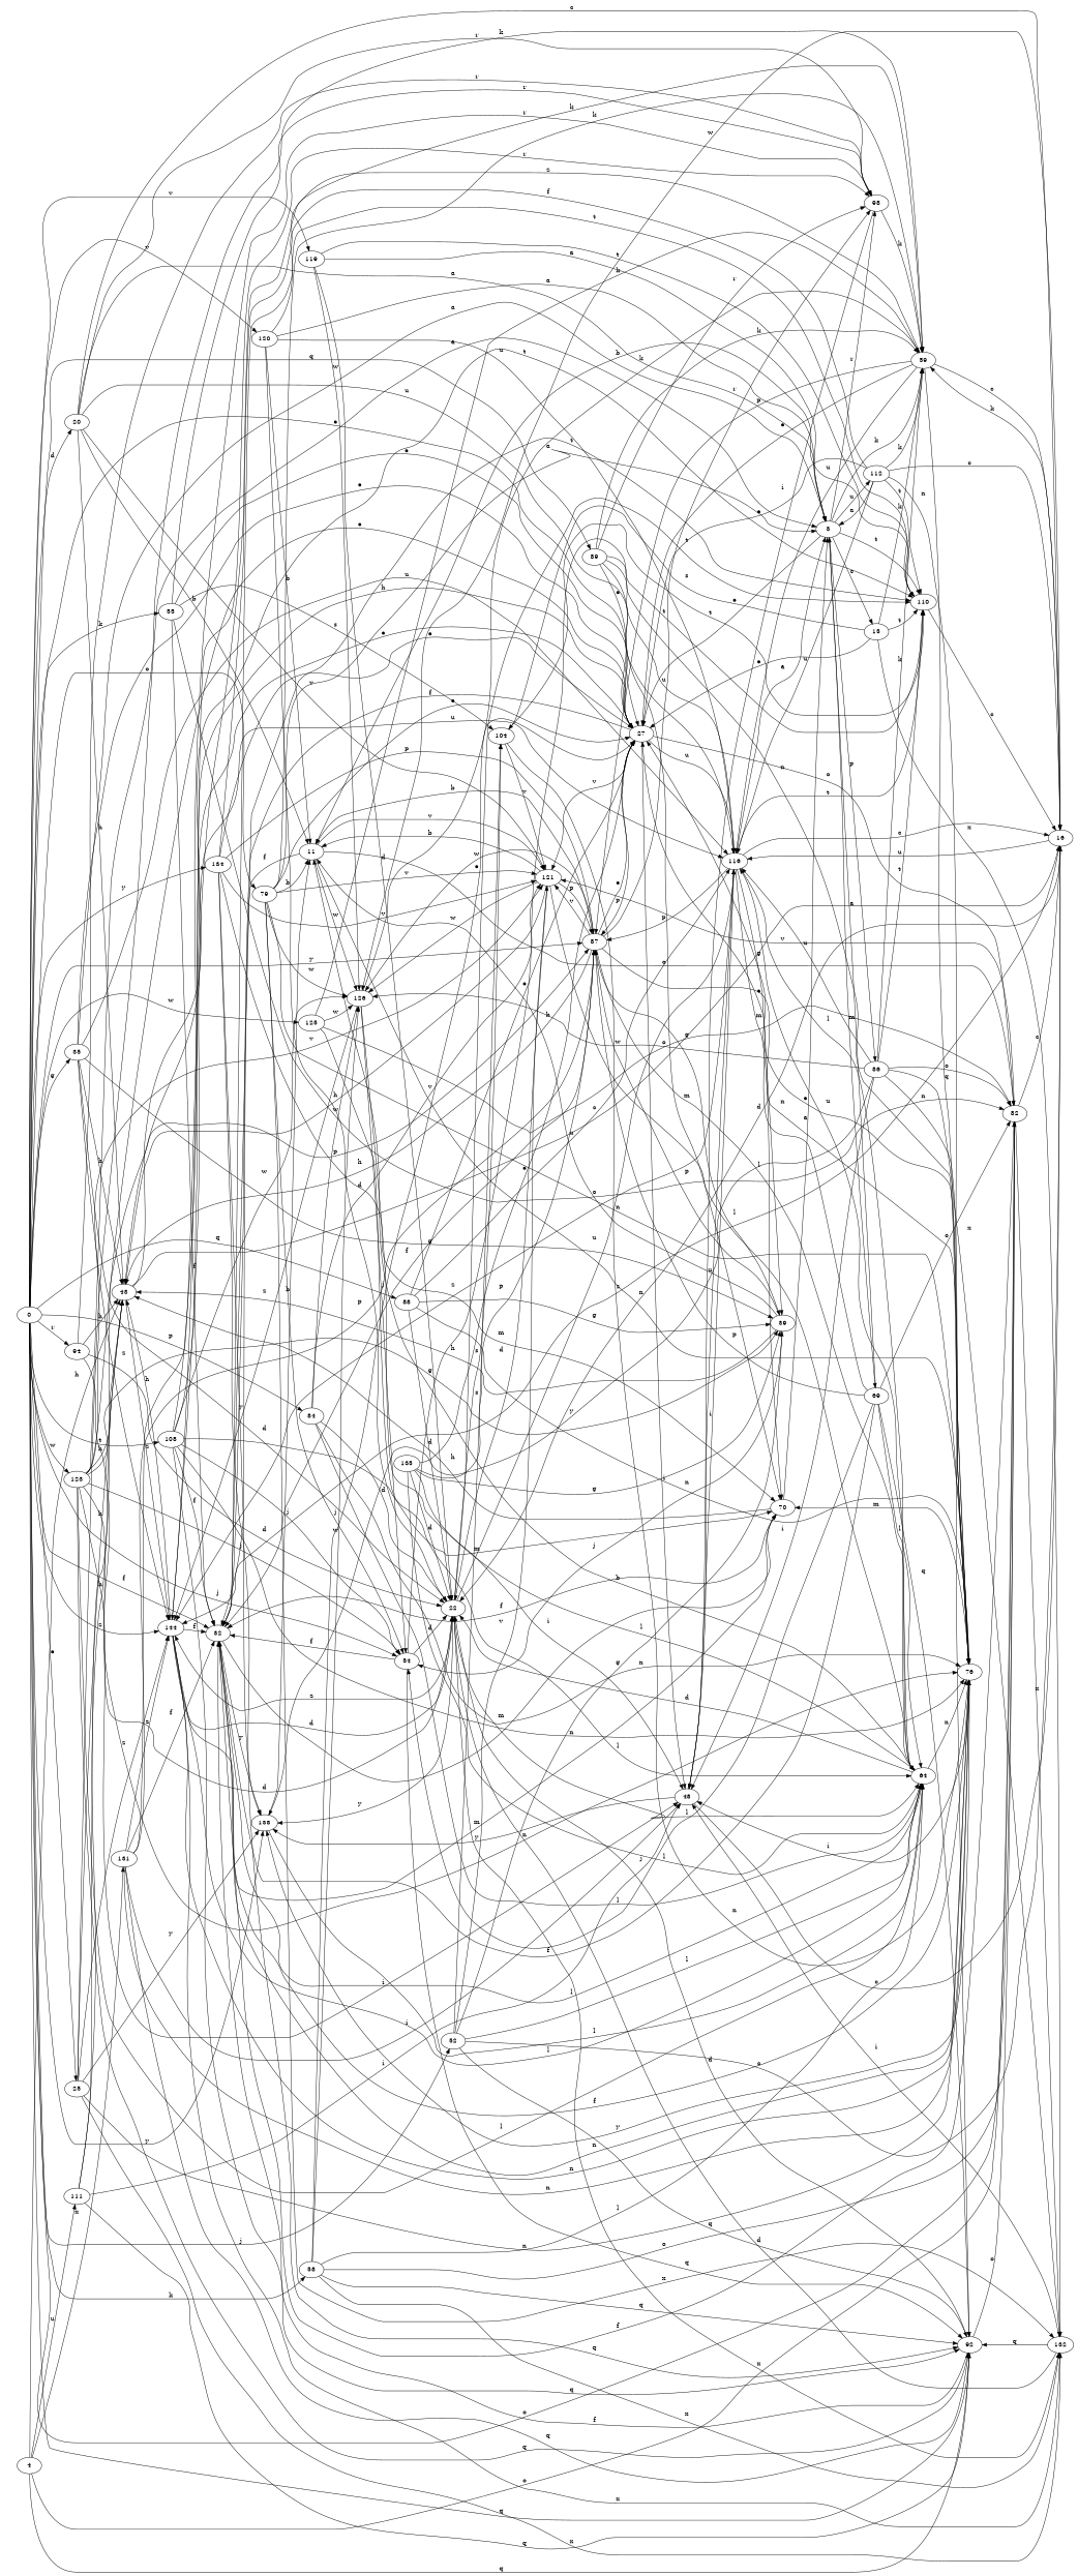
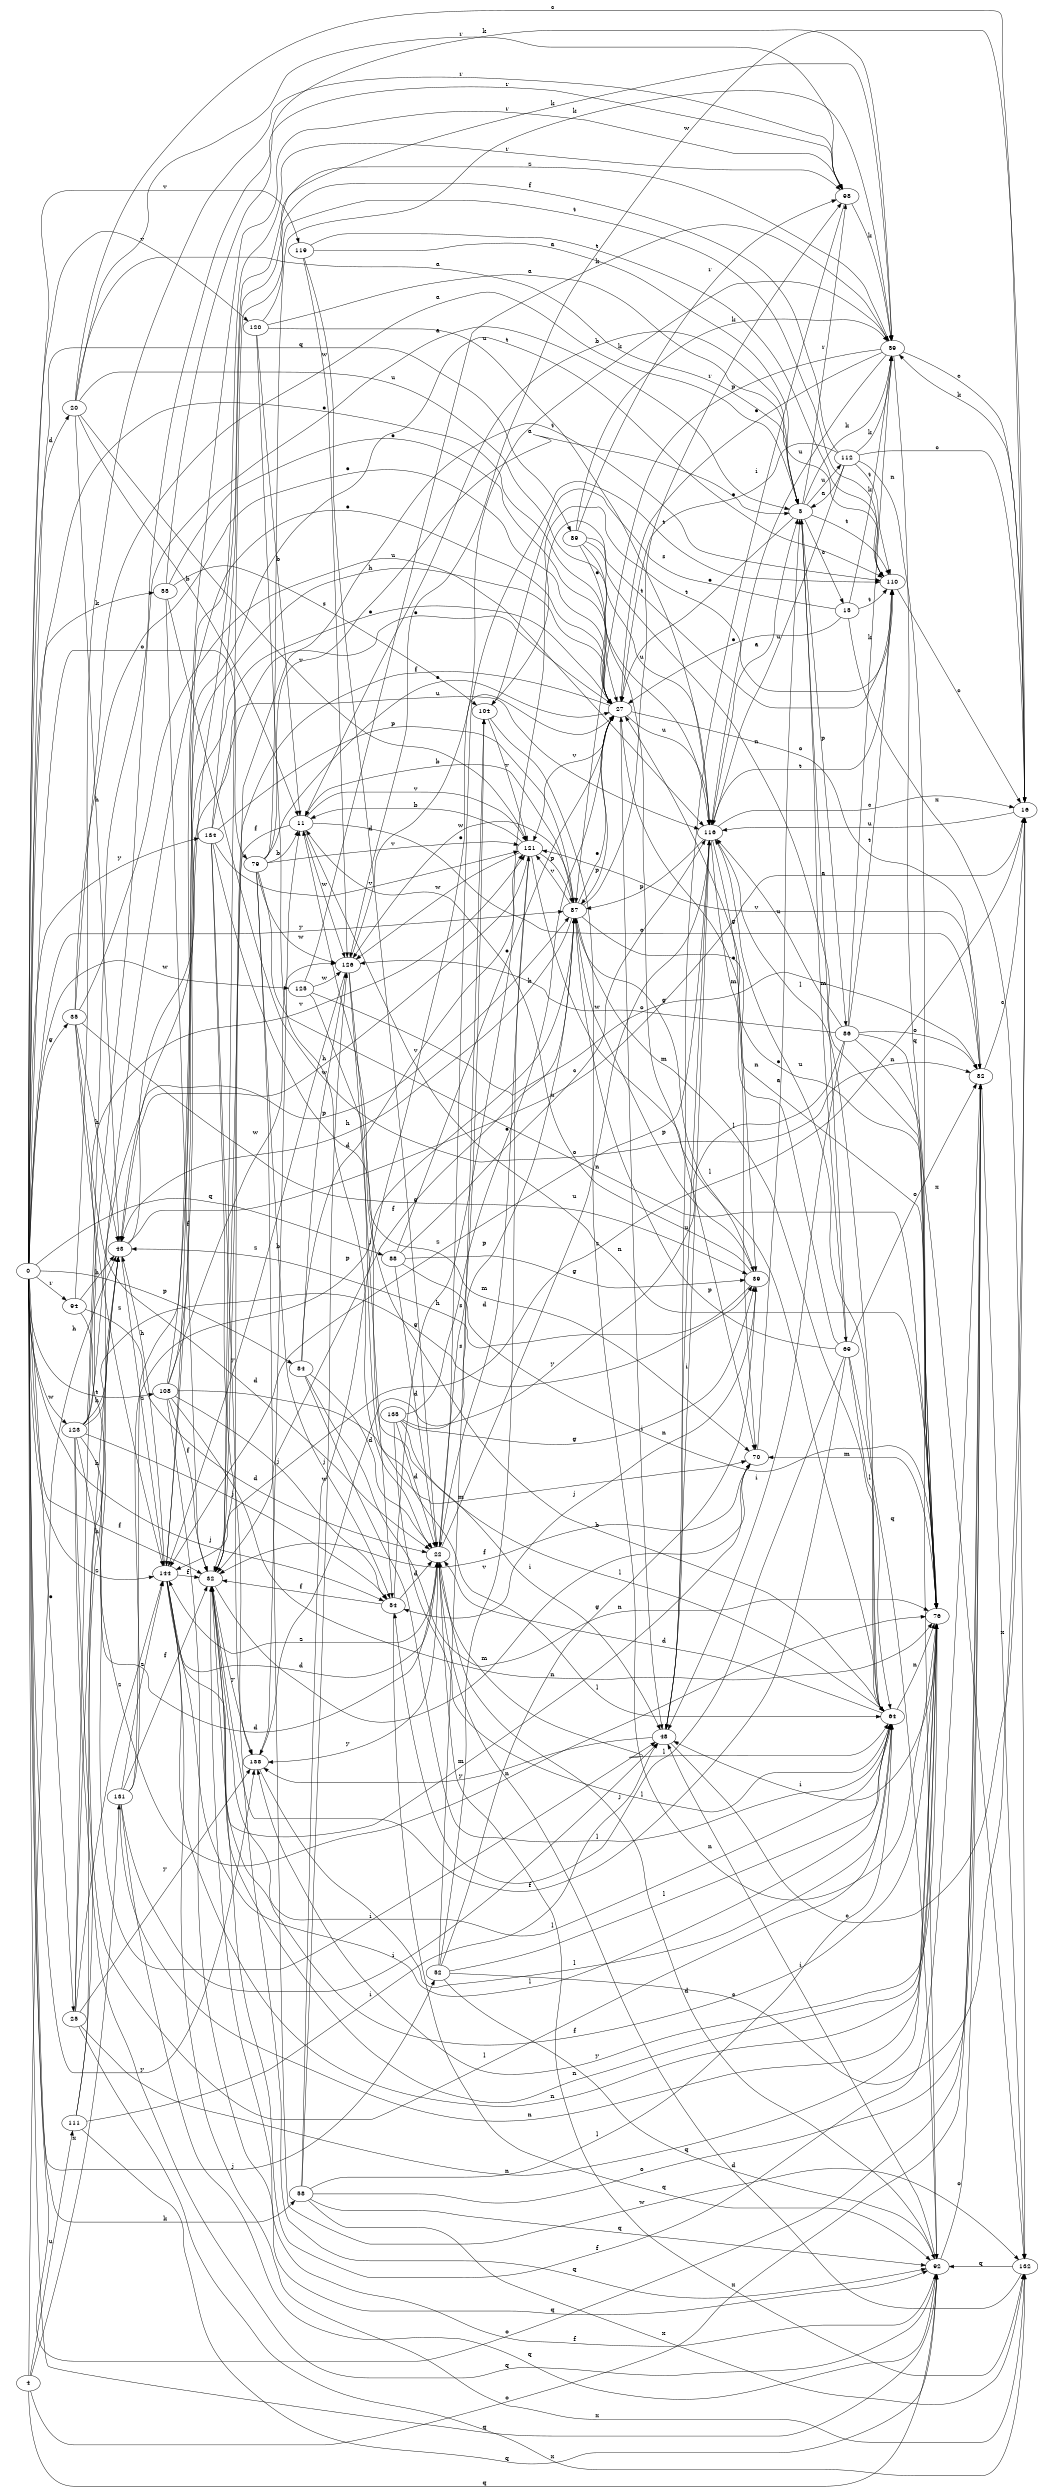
  strict digraph {
    rankdir=LR
    0
    20
    25
    27
    32
    35
    52
    54
    55
    58
    79
    82
    84
    88
    89
    92
    94
    108
    119
    120
    123
    125
    134
    138
    144
    87
    43
    5
    98
    11
    121
    16
    116
    76
    132
    48
    110
    64
    70
    22
    n41 [label=39]
    104
    126
    59
    135
    4
    111
    131
    15
    69
    86
    112
    0 -> 20 [label=d]
    0 -> 25 [label=e]
    0 -> 27 [label=e]
    0 -> 32 [label=f]
    0 -> 35 [label=g]
    0 -> 52 [label=j]
    0 -> 54 [label=j]
    0 -> 55 [label=k]
    0 -> 58 [label=k]
    0 -> 79 [label=o]
    0 -> 82 [label=o]
    0 -> 84 [label=p]
    0 -> 88 [label=q]
    0 -> 89 [label=q]
    0 -> 92 [label=q]
    0 -> 94 [label=r]
    0 -> 108 [label=t]
    0 -> 119 [label=v]
    0 -> 120 [label=v]
    0 -> 123 [label=w]
    0 -> 125 [label=w]
    0 -> 134 [label=y]
    0 -> 138 [label=y]
    0 -> 144 [label=z]
    0 -> 87 [label=y]
    20 -> 43 [label=h]
    20 -> 5 [label=a]
    20 -> 98 [label=r]
    20 -> 11 [label=b]
    20 -> 121 [label=v]
    20 -> 16 [label=c]
    20 -> 116 [label=u]
    25 -> 138 [label=y]
    25 -> 144 [label=z]
    25 -> 43 [label=h]
    25 -> 5 [label=a]
    25 -> 76 [label=n]
    25 -> 132 [label=x]
    27 -> 32 [label=f]
    27 -> 82 [label=o]
    27 -> 87 [label=p]
    27 -> 43 [label=h]
    27 -> 121 [label=v]
    27 -> 116 [label=u]
    27 -> 48 [label=i]
    32 -> 138 [label=y]
    32 -> 76 [label=n]
    32 -> 110 [label=t]
    32 -> 64 [label=l]
    32 -> 70 [label=m]
    35 -> 27 [label=e]
    35 -> 144 [label=z]
    35 -> 43 [label=h]
    35 -> 5 [label=a]
    35 -> 116 [label=u]
    35 -> 22 [label=d]
    35 -> n41 [label=g]
    52 -> 92 [label=q]
    52 -> 121 [label=v]
    52 -> 16 [label=c]
    52 -> 64 [label=l]
    52 -> n41 [label=g]
    52 -> 104 [label=s]
    54 -> 32 [label=f]
    54 -> 92 [label=q]
    54 -> 110 [label=t]
    54 -> 22 [label=d]
    55 -> 27 [label=e]
    55 -> 32 [label=f]
    55 -> 82 [label=o]
    55 -> 98 [label=r]
    55 -> 104 [label=s]
    58 -> 27 [label=e]
    58 -> 82 [label=o]
    58 -> 92 [label=q]
    58 -> 132 [label=x]
    58 -> 64 [label=l]
    58 -> 126 [label=w]
    79 -> 27 [label=e]
    79 -> 54 [label=j]
    79 -> 5 [label=a]
    79 -> 11 [label=b]
    79 -> 121 [label=v]
    79 -> 76 [label=n]
-   79 -> 132 [label=x]
+   79 -> 132 [label=w]
    79 -> 126 [label=w]
    79 -> 59 [label=k]
    82 -> 32 [label=f]
    82 -> 121 [label=v]
    82 -> 16 [label=c]
    82 -> 132 [label=x]
    84 -> 121 [label=v]
    84 -> 76 [label=n]
    84 -> 64 [label=l]
    84 -> 22 [label=d]
    84 -> 126 [label=w]
    88 -> 27 [label=e]
    88 -> 116 [label=u]
    88 -> 76 [label=n]
    88 -> 22 [label=d]
    88 -> n41 [label=g]
    89 -> 27 [label=e]
    89 -> 98 [label=r]
    89 -> 116 [label=u]
    89 -> 76 [label=n]
    89 -> 70 [label=m]
    89 -> 59 [label=k]
    92 -> 32 [label=f]
    92 -> 82 [label=o]
-   132 -> 48 [label=i]
+   92 -> 48 [label=i]
    92 -> 22 [label=d]
    94 -> 43 [label=h]
    94 -> 98 [label=r]
    94 -> 76 [label=n]
    94 -> 22 [label=d]
    108 -> 32 [label=f]
    108 -> 54 [label=j]
    108 -> 92 [label=q]
    108 -> 98 [label=r]
    108 -> 116 [label=u]
    108 -> 76 [label=n]
    108 -> 70 [label=m]
    108 -> 126 [label=w]
    119 -> 5 [label=a]
    119 -> 110 [label=t]
    119 -> 22 [label=d]
    119 -> 126 [label=w]
    120 -> 5 [label=a]
    120 -> 11 [label=b]
    120 -> 116 [label=u]
    120 -> 110 [label=t]
    120 -> 22 [label=d]
    123 -> 54 [label=j]
    123 -> 92 [label=q]
    123 -> 87 [label=p]
    123 -> 43 [label=h]
    123 -> 121 [label=v]
    123 -> 48 [label=i]
    123 -> 64 [label=l]
    123 -> 22 [label=d]
    123 -> n41 [label=g]
    123 -> 59 [label=k]
    125 -> 82 [label=o]
    125 -> 64 [label=l]
    125 -> 126 [label=w]
    125 -> 59 [label=k]
    134 -> 27 [label=e]
    134 -> 92 [label=q]
    134 -> 138 [label=y]
    134 -> 87 [label=p]
    134 -> 121 [label=v]
    134 -> 70 [label=m]
    134 -> 59 [label=k]
    138 -> 11 [label=b]
    138 -> 64 [label=l]
    144 -> 32 [label=f]
    144 -> 43 [label=h]
    144 -> 98 [label=r]
    144 -> 76 [label=n]
    144 -> 132 [label=x]
    144 -> 64 [label=l]
    144 -> 70 [label=m]
    144 -> 22 [label=d]
    87 -> 27 [label=e]
    87 -> 32 [label=f]
    87 -> 43 [label=h]
    87 -> 98 [label=r]
    87 -> 11 [label=b]
    87 -> 121 [label=v]
    87 -> 76 [label=n]
    87 -> 64 [label=l]
    87 -> n41 [label=g]
    87 -> 126 [label=w]
    43 -> 144 [label=z]
    43 -> 16 [label=c]
    43 -> 110 [label=t]
    5 -> 27 [label=e]
    5 -> 98 [label=r]
    5 -> 110 [label=t]
    5 -> 59 [label=k]
    5 -> 15 [label=c]
    5 -> 69 [label=m]
    5 -> 86 [label=p]
    5 -> 112 [label=u]
    98 -> 48 [label=i]
    98 -> 59 [label=k]
    11 -> 32 [label=f]
    11 -> 82 [label=o]
    11 -> 121 [label=v]
    11 -> 76 [label=n]
    11 -> 126 [label=w]
    121 -> 87 [label=p]
    121 -> 43 [label=h]
    121 -> 11 [label=b]
    121 -> 64 [label=l]
    121 -> 22 [label=d]
    121 -> 126 [label=w]
    16 -> 144 [label=z]
    16 -> 116 [label=u]
-   16 -> 22 [label=d]
    16 -> 126 [label=w]
    16 -> 59 [label=k]
    116 -> 144 [label=z]
    116 -> 87 [label=p]
    116 -> 5 [label=a]
    116 -> 16 [label=c]
    116 -> 48 [label=i]
    116 -> 110 [label=t]
    116 -> 64 [label=l]
    116 -> 70 [label=m]
    116 -> n41 [label=g]
    76 -> 27 [label=e]
    76 -> 32 [label=f]
    76 -> 138 [label=y]
    76 -> 48 [label=i]
    76 -> 70 [label=m]
    132 -> 92 [label=q]
    132 -> 22 [label=d]
    48 -> 138 [label=y]
    48 -> 16 [label=c]
    48 -> 116 [label=u]
    110 -> 11 [label=b]
    110 -> 16 [label=c]
    64 -> 11 [label=b]
    64 -> 116 [label=u]
    64 -> 76 [label=n]
    64 -> 22 [label=d]
    70 -> 32 [label=f]
-   70 -> 43 [label=h]
    70 -> 5 [label=a]
    22 -> 138 [label=y]
    22 -> 144 [label=z]
    22 -> 116 [label=u]
    22 -> 132 [label=x]
    22 -> 110 [label=t]
    22 -> 64 [label=l]
    22 -> 104 [label=s]
    n41 -> 54 [label=j]
    n41 -> 87 [label=p]
    n41 -> 43 [label=h]
    n41 -> 11 [label=b]
    104 -> 121 [label=v]
    104 -> 76 [label=n]
    104 -> 110 [label=t]
    126 -> 54 [label=j]
    126 -> 144 [label=z]
    126 -> 64 [label=l]
    126 -> 59 [label=k]
    59 -> 27 [label=e]
    59 -> 92 [label=q]
    59 -> 144 [label=z]
    59 -> 87 [label=p]
    59 -> 16 [label=c]
    59 -> 116 [label=u]
    135 -> 27 [label=e]
    135 -> 87 [label=p]
    135 -> 48 [label=i]
    135 -> 64 [label=l]
    135 -> 22 [label=d]
    135 -> n41 [label=g]
    4 -> 82 [label=o]
    4 -> 92 [label=q]
    4 -> 43 [label=h]
    4 -> 111 [label=u]
    4 -> 131 [label=x]
    111 -> 27 [label=e]
    111 -> 92 [label=q]
    111 -> 43 [label=h]
    111 -> 48 [label=i]
    131 -> 27 [label=e]
    131 -> 32 [label=f]
    131 -> 92 [label=q]
    131 -> 144 [label=z]
    131 -> 87 [label=p]
    131 -> 76 [label=n]
    131 -> 48 [label=i]
    15 -> 27 [label=e]
    15 -> 132 [label=x]
    15 -> 110 [label=t]
    15 -> 104 [label=s]
    15 -> 59 [label=k]
    69 -> 27 [label=e]
    69 -> 32 [label=f]
    69 -> 54 [label=j]
    69 -> 82 [label=o]
    69 -> 92 [label=q]
    69 -> 87 [label=p]
    69 -> 5 [label=a]
    69 -> 64 [label=l]
    86 -> 82 [label=o]
    86 -> 138 [label=y]
    86 -> 116 [label=u]
    86 -> 76 [label=n]
    86 -> 132 [label=x]
    86 -> 48 [label=i]
    86 -> 110 [label=t]
    86 -> 126 [label=w]
    86 -> 59 [label=k]
    112 -> 27 [label=e]
    112 -> 32 [label=f]
    112 -> 5 [label=a]
    112 -> 16 [label=c]
    112 -> 116 [label=u]
    112 -> 76 [label=n]
    112 -> 110 [label=t]
    112 -> 59 [label=k]
  }
